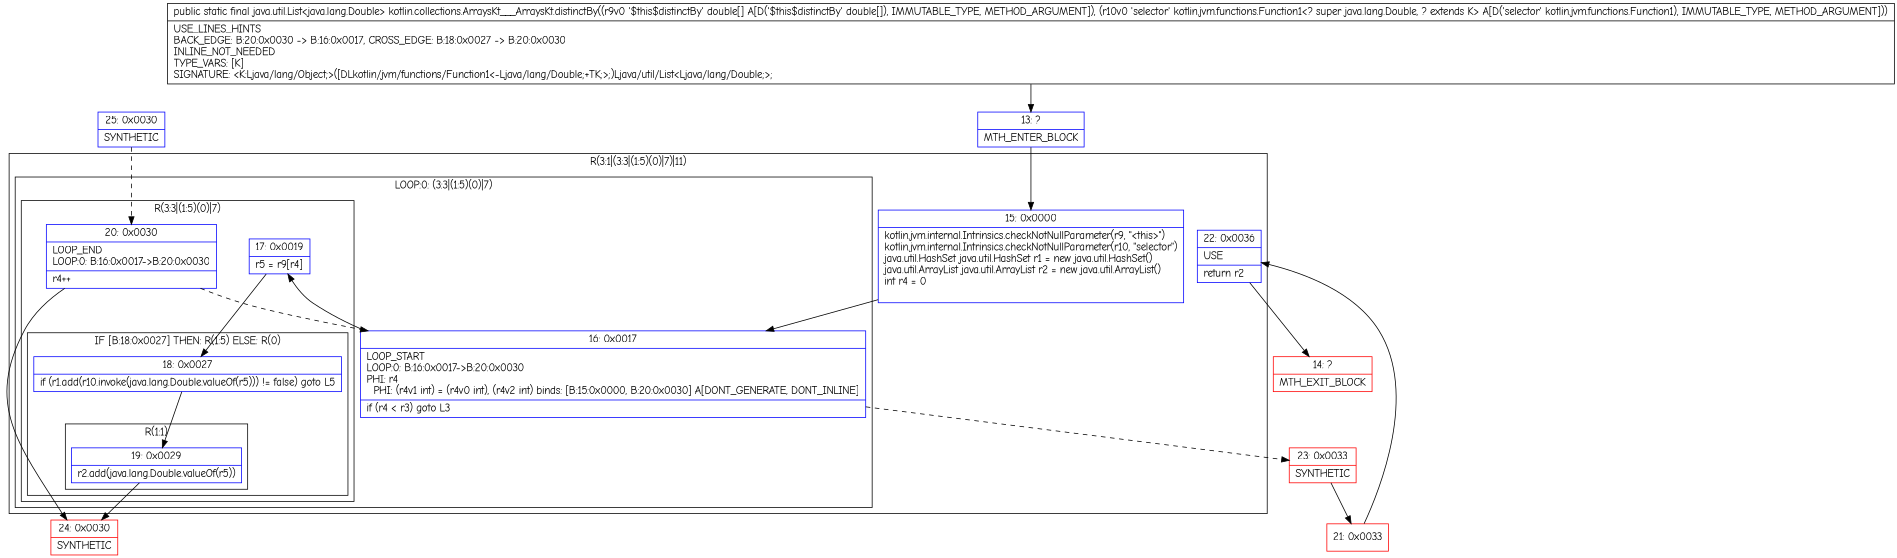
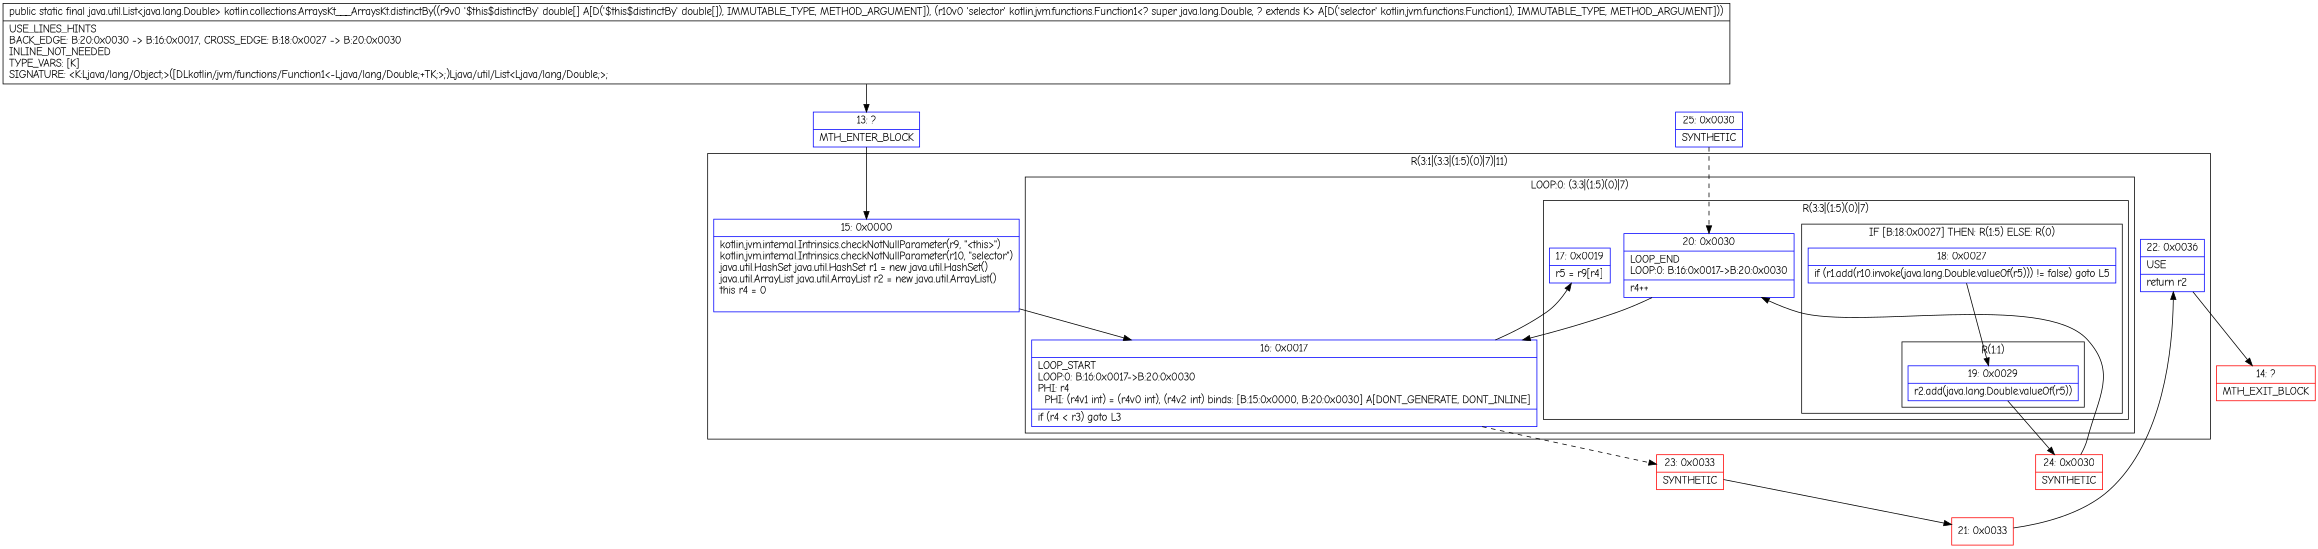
  digraph {
    fontname="Comic Neue"
    node [color=blue fontname="Comic Neue" shape=record]
    edge [fontname="Comic Neue"]
    n1 [label="{19\:\ 0x0029|r2.add(java.lang.Double.valueOf(r5))\l}"]
    n2 [label="{18\:\ 0x0027|if (r1.add(r10.invoke(java.lang.Double.valueOf(r5))) != false) goto L5\l}"]
    n3 [label="{17\:\ 0x0019|r5 = r9[r4]\l}"]
    n4 [label="{20\:\ 0x0030|LOOP_END\lLOOP:0: B:16:0x0017\-\>B:20:0x0030\l|r4++\l}"]
    n5 [label="{16\:\ 0x0017|LOOP_START\lLOOP:0: B:16:0x0017\-\>B:20:0x0030\lPHI: r4 \l  PHI: (r4v1 int) = (r4v0 int), (r4v2 int) binds: [B:15:0x0000, B:20:0x0030] A[DONT_GENERATE, DONT_INLINE]\l|if (r4 \< r3) goto L3\l}"]
-   n6 [label="{15\:\ 0x0000|kotlin.jvm.internal.Intrinsics.checkNotNullParameter(r9, \"\<this\>\")\lkotlin.jvm.internal.Intrinsics.checkNotNullParameter(r10, \"selector\")\ljava.util.HashSet java.util.HashSet r1 = new java.util.HashSet()\ljava.util.ArrayList java.util.ArrayList r2 = new java.util.ArrayList()\lint r4 = 0\l\l}"]
+   n6 [label="{15\:\ 0x0000|kotlin.jvm.internal.Intrinsics.checkNotNullParameter(r9, \"\<this\>\")\lkotlin.jvm.internal.Intrinsics.checkNotNullParameter(r10, \"selector\")\ljava.util.HashSet java.util.HashSet r1 = new java.util.HashSet()\ljava.util.ArrayList java.util.ArrayList r2 = new java.util.ArrayList()\lthis r4 = 0\l\l}"]
    n7 [label="{22\:\ 0x0036|USE\l|return r2\l}"]
    n8 [color=red label="{24\:\ 0x0030|SYNTHETIC\l}"]
    n9 [color=red label="{23\:\ 0x0033|SYNTHETIC\l}"]
    n10 [color=red label="{14\:\ ?|MTH_EXIT_BLOCK\l}"]
    n11 [color=red label="{21\:\ 0x0033}"]
    n12 [label="{25\:\ 0x0030|SYNTHETIC\l}"]
    n13 [label="{13\:\ ?|MTH_ENTER_BLOCK\l}"]
    n14 [label="{public static final java.util.List\<java.lang.Double\> kotlin.collections.ArraysKt___ArraysKt.distinctBy((r9v0 '$this$distinctBy' double[] A[D('$this$distinctBy' double[]), IMMUTABLE_TYPE, METHOD_ARGUMENT]), (r10v0 'selector' kotlin.jvm.functions.Function1\<? super java.lang.Double, ? extends K\> A[D('selector' kotlin.jvm.functions.Function1), IMMUTABLE_TYPE, METHOD_ARGUMENT]))  | USE_LINES_HINTS\lBACK_EDGE: B:20:0x0030 \-\> B:16:0x0017, CROSS_EDGE: B:18:0x0027 \-\> B:20:0x0030\lINLINE_NOT_NEEDED\lTYPE_VARS: [K]\lSIGNATURE: \<K:Ljava\/lang\/Object;\>([DLkotlin\/jvm\/functions\/Function1\<\-Ljava\/lang\/Double;+TK;\>;)Ljava\/util\/List\<Ljava\/lang\/Double;\>;\l}" color=""]
    subgraph cluster_1 {
      label="R(3:1|(3:3|(1:5)(0)|7)|11)"
      n6
      n7
      subgraph cluster_2 {
        label="LOOP:0: (3:3|(1:5)(0)|7)"
        n5
        subgraph cluster_3 {
          label="R(3:3|(1:5)(0)|7)"
          n3
          n4
          subgraph cluster_4 {
            label="IF [B:18:0x0027] THEN: R(1:5) ELSE: R(0)"
            n2
            subgraph cluster_5 {
              label="R(1:1)"
              n1
            }
            subgraph cluster_6 {
              label="R(0)"
            }
          }
        }
      }
    }
    n1 -> n8
    n2 -> n1
-   n3 -> n2
-   n4 -> n5 [style=dashed]
+   n4 -> n5
    n5 -> n3
    n5 -> n9 [style=dashed]
    n6 -> n5
    n7 -> n10
-   n4 -> n8
+   n8 -> n4
    n9 -> n11
    n11 -> n7
    n12 -> n4 [style=dashed]
    n13 -> n6
    n14 -> n13
  }
